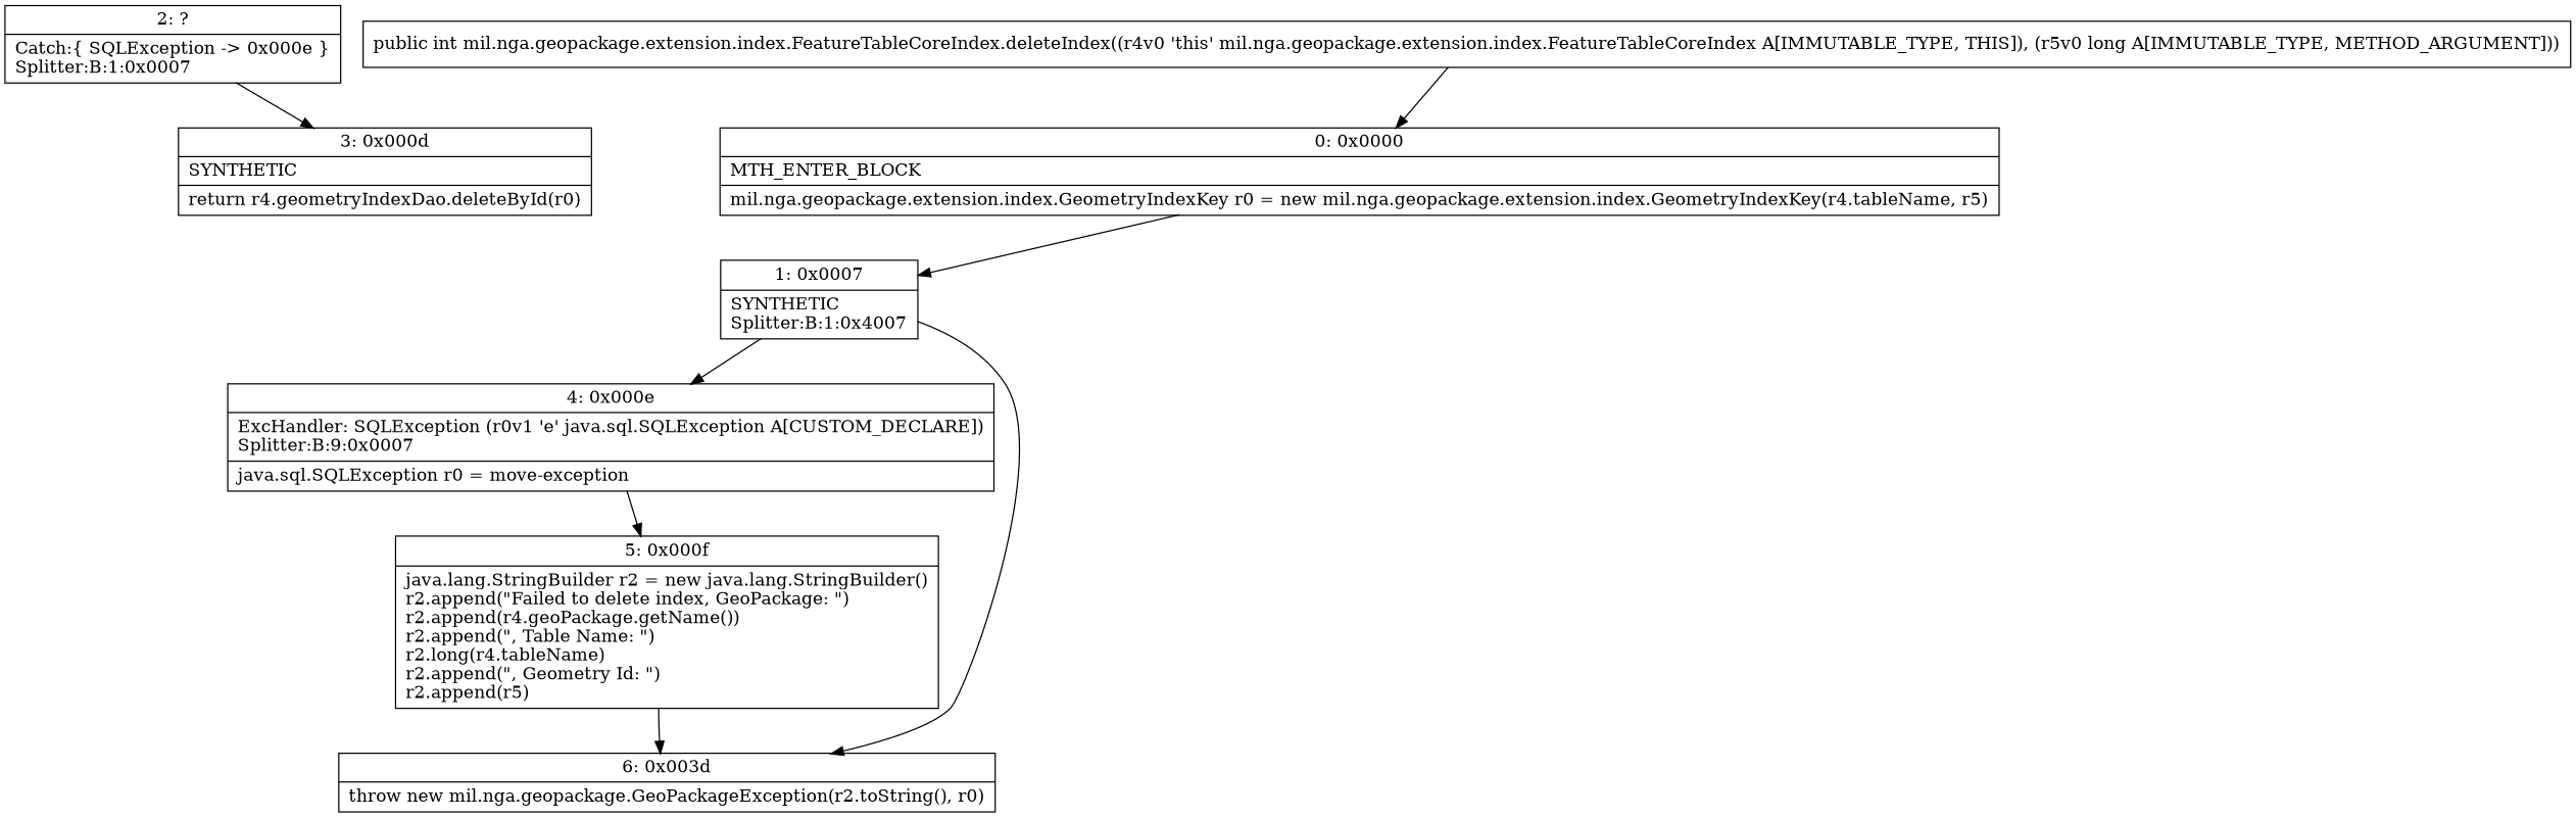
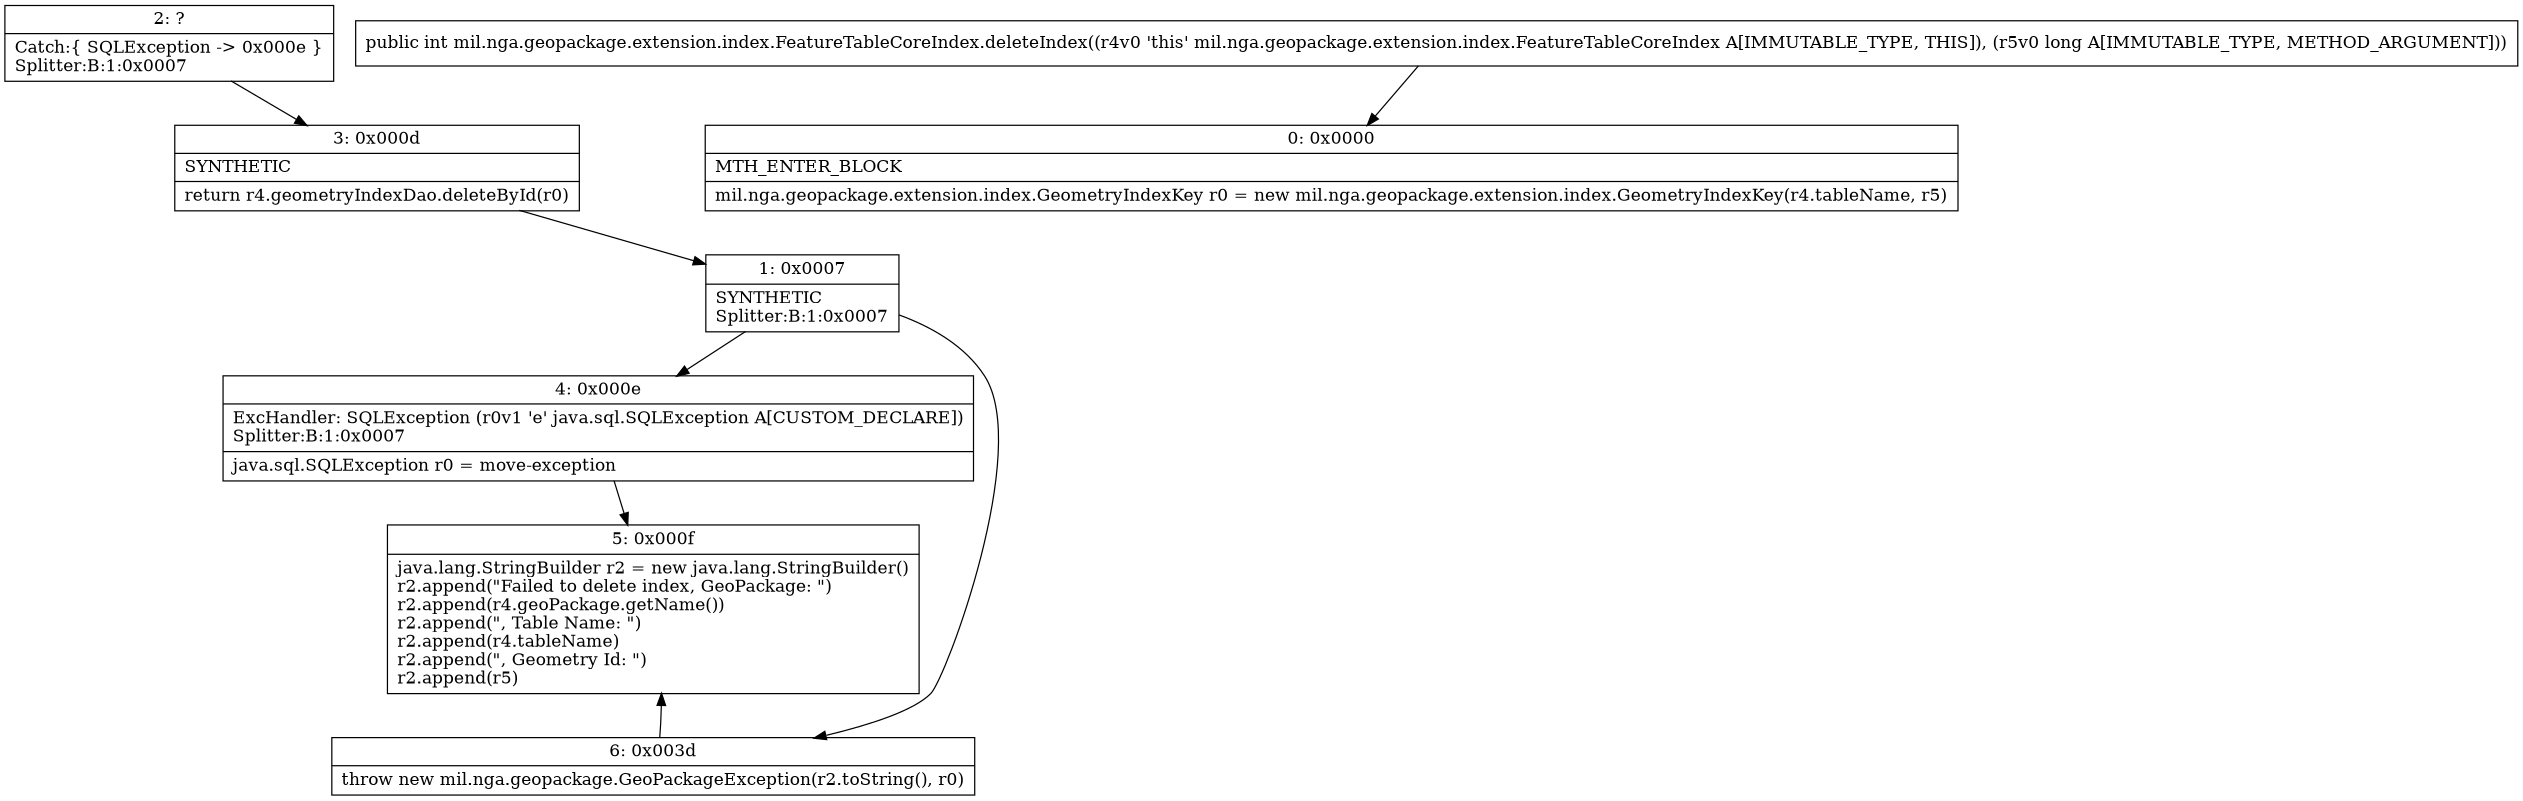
  digraph {
    node [shape=record]
    n1 [label="{0\:\ 0x0000|MTH_ENTER_BLOCK\l|mil.nga.geopackage.extension.index.GeometryIndexKey r0 = new mil.nga.geopackage.extension.index.GeometryIndexKey(r4.tableName, r5)\l}"]
-   n2 [label="{1\:\ 0x0007|SYNTHETIC\lSplitter:B:1:0x4007\l}"]
-   n3 [label="{4\:\ 0x000e|ExcHandler: SQLException (r0v1 'e' java.sql.SQLException A[CUSTOM_DECLARE])\lSplitter:B:9:0x0007\l|java.sql.SQLException r0 = move\-exception\l}"]
+   n2 [label="{1\:\ 0x0007|SYNTHETIC\lSplitter:B:1:0x0007\l}"]
+   n3 [label="{4\:\ 0x000e|ExcHandler: SQLException (r0v1 'e' java.sql.SQLException A[CUSTOM_DECLARE])\lSplitter:B:1:0x0007\l|java.sql.SQLException r0 = move\-exception\l}"]
    n4 [label="{6\:\ 0x003d|throw new mil.nga.geopackage.GeoPackageException(r2.toString(), r0)\l}"]
    n5 [label="{2\:\ ?|Catch:\{ SQLException \-\> 0x000e \}\lSplitter:B:1:0x0007\l}"]
    n6 [label="{3\:\ 0x000d|SYNTHETIC\l|return r4.geometryIndexDao.deleteById(r0)\l}"]
-   n7 [label="{5\:\ 0x000f|java.lang.StringBuilder r2 = new java.lang.StringBuilder()\lr2.append(\"Failed to delete index, GeoPackage: \")\lr2.append(r4.geoPackage.getName())\lr2.append(\", Table Name: \")\lr2.long(r4.tableName)\lr2.append(\", Geometry Id: \")\lr2.append(r5)\l}"]
+   n7 [label="{5\:\ 0x000f|java.lang.StringBuilder r2 = new java.lang.StringBuilder()\lr2.append(\"Failed to delete index, GeoPackage: \")\lr2.append(r4.geoPackage.getName())\lr2.append(\", Table Name: \")\lr2.append(r4.tableName)\lr2.append(\", Geometry Id: \")\lr2.append(r5)\l}"]
    n8 [label="{public int mil.nga.geopackage.extension.index.FeatureTableCoreIndex.deleteIndex((r4v0 'this' mil.nga.geopackage.extension.index.FeatureTableCoreIndex A[IMMUTABLE_TYPE, THIS]), (r5v0 long A[IMMUTABLE_TYPE, METHOD_ARGUMENT])) }"]
-   n1 -> n2
+   n6 -> n2
    n2 -> n3
    n2 -> n4
    n3 -> n7
    n5 -> n6
-   n7 -> n4
+   n4 -> n7
    n8 -> n1
  }
